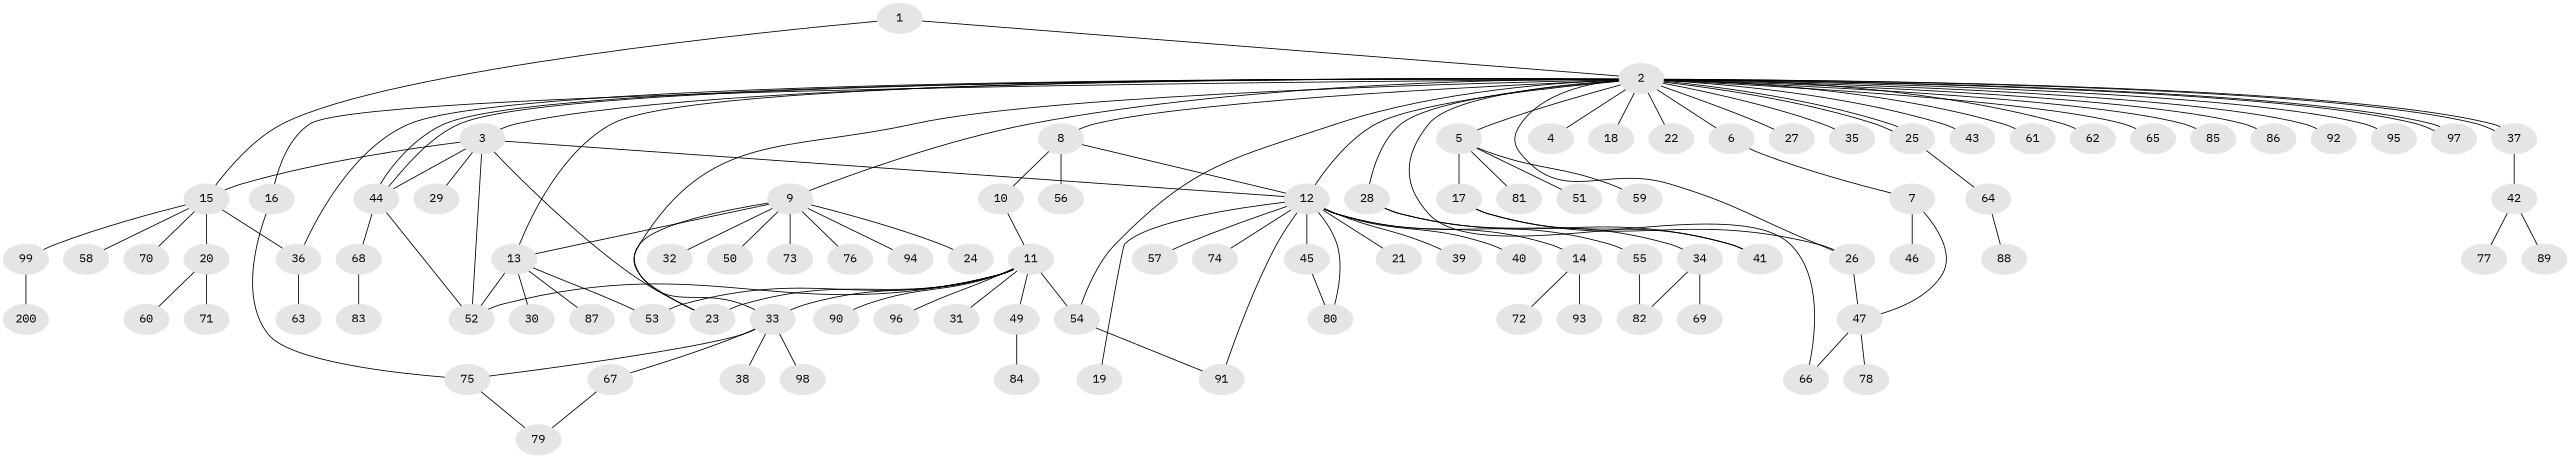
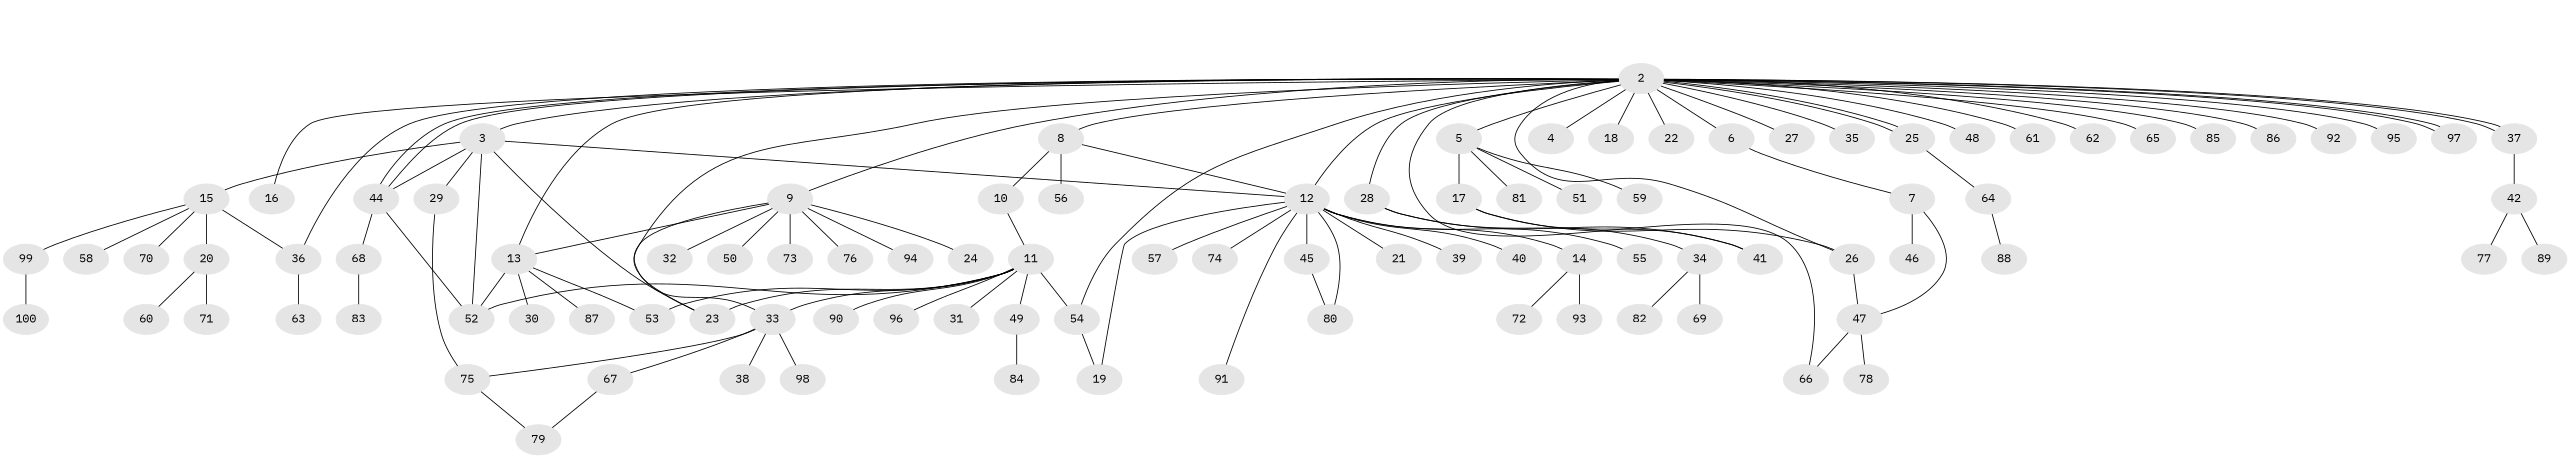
  graph {
    fontname="IBM Plex Mono"
    node [color=gray90 fontname="IBM Plex Mono" style=filled]
    edge [fontname="IBM Plex Mono"]
-   1
    2
    15
    3
    4
    5
    6
    8
    9
    12
    13
    16
    18
    22
    25
    26
    27
    28
    33
    35
    36
    37
-   43
+   43 [label=48]
    44
    54
    61
    62
    65
    66
    85
    86
    92
    95
    97
    20
    58
    70
    99
    23
    29
    52
    17
    51
    59
    81
    7
    10
    56
    24
    32
    50
    73
    76
    94
    14
    19
    21
    39
    40
    45
    55
    57
    74
    80
    91
    53
    30
    87
    75
    64
    47
    41
    34
    38
    67
    98
    63
    42
    77
    89
    68
    46
    78
    11
    31
    49
    90
    96
    84
    72
    93
    82
    60
    71
-   100 [label=200]
+   100
    79
    88
    69
    83
-   1 -- 2
-   1 -- 15
    2 -- 3
    2 -- 4
    2 -- 5
    2 -- 6
    2 -- 8
    2 -- 9
    2 -- 12
    2 -- 13
    2 -- 16
    2 -- 18
    2 -- 22
    2 -- 25
    2 -- 25
    2 -- 26
    2 -- 27
    2 -- 28
    2 -- 33
    2 -- 35
    2 -- 36
    2 -- 37
    2 -- 37
    2 -- 43
    2 -- 44
    2 -- 44
    2 -- 54
    2 -- 61
    2 -- 62
    2 -- 65
    2 -- 66
    2 -- 85
    2 -- 86
    2 -- 92
    2 -- 95
    2 -- 97
    2 -- 97
    15 -- 36
    15 -- 20
    15 -- 58
    15 -- 70
    15 -- 99
    3 -- 15
    3 -- 12
    3 -- 44
    3 -- 23
    3 -- 29
    3 -- 52
    5 -- 17
    5 -- 51
    5 -- 59
    5 -- 81
    6 -- 7
    8 -- 12
    8 -- 10
    8 -- 56
    9 -- 13
    9 -- 23
    9 -- 24
    9 -- 32
    9 -- 50
    9 -- 73
    9 -- 76
    9 -- 94
    12 -- 14
    12 -- 19
    12 -- 21
    12 -- 39
    12 -- 40
    12 -- 45
    12 -- 55
    12 -- 57
    12 -- 74
    12 -- 80
    12 -- 91
    13 -- 52
    13 -- 53
    13 -- 30
    13 -- 87
-   16 -- 75
+   29 -- 75
    25 -- 64
    26 -- 47
    28 -- 41
    28 -- 34
    33 -- 75
    33 -- 38
    33 -- 67
    33 -- 98
    36 -- 63
    37 -- 42
    44 -- 52
    44 -- 68
-   54 -- 91
+   54 -- 19
    20 -- 60
    20 -- 71
    99 -- 100
    17 -- 26
    17 -- 41
    7 -- 47
    7 -- 46
    10 -- 11
    14 -- 72
    14 -- 93
    45 -- 80
-   55 -- 82
    75 -- 79
    64 -- 88
    47 -- 66
    47 -- 78
    34 -- 82
    34 -- 69
    67 -- 79
    42 -- 77
    42 -- 89
    68 -- 83
    11 -- 33
    11 -- 54
    11 -- 23
    11 -- 52
    11 -- 53
    11 -- 31
    11 -- 49
    11 -- 90
    11 -- 96
    49 -- 84
  }
